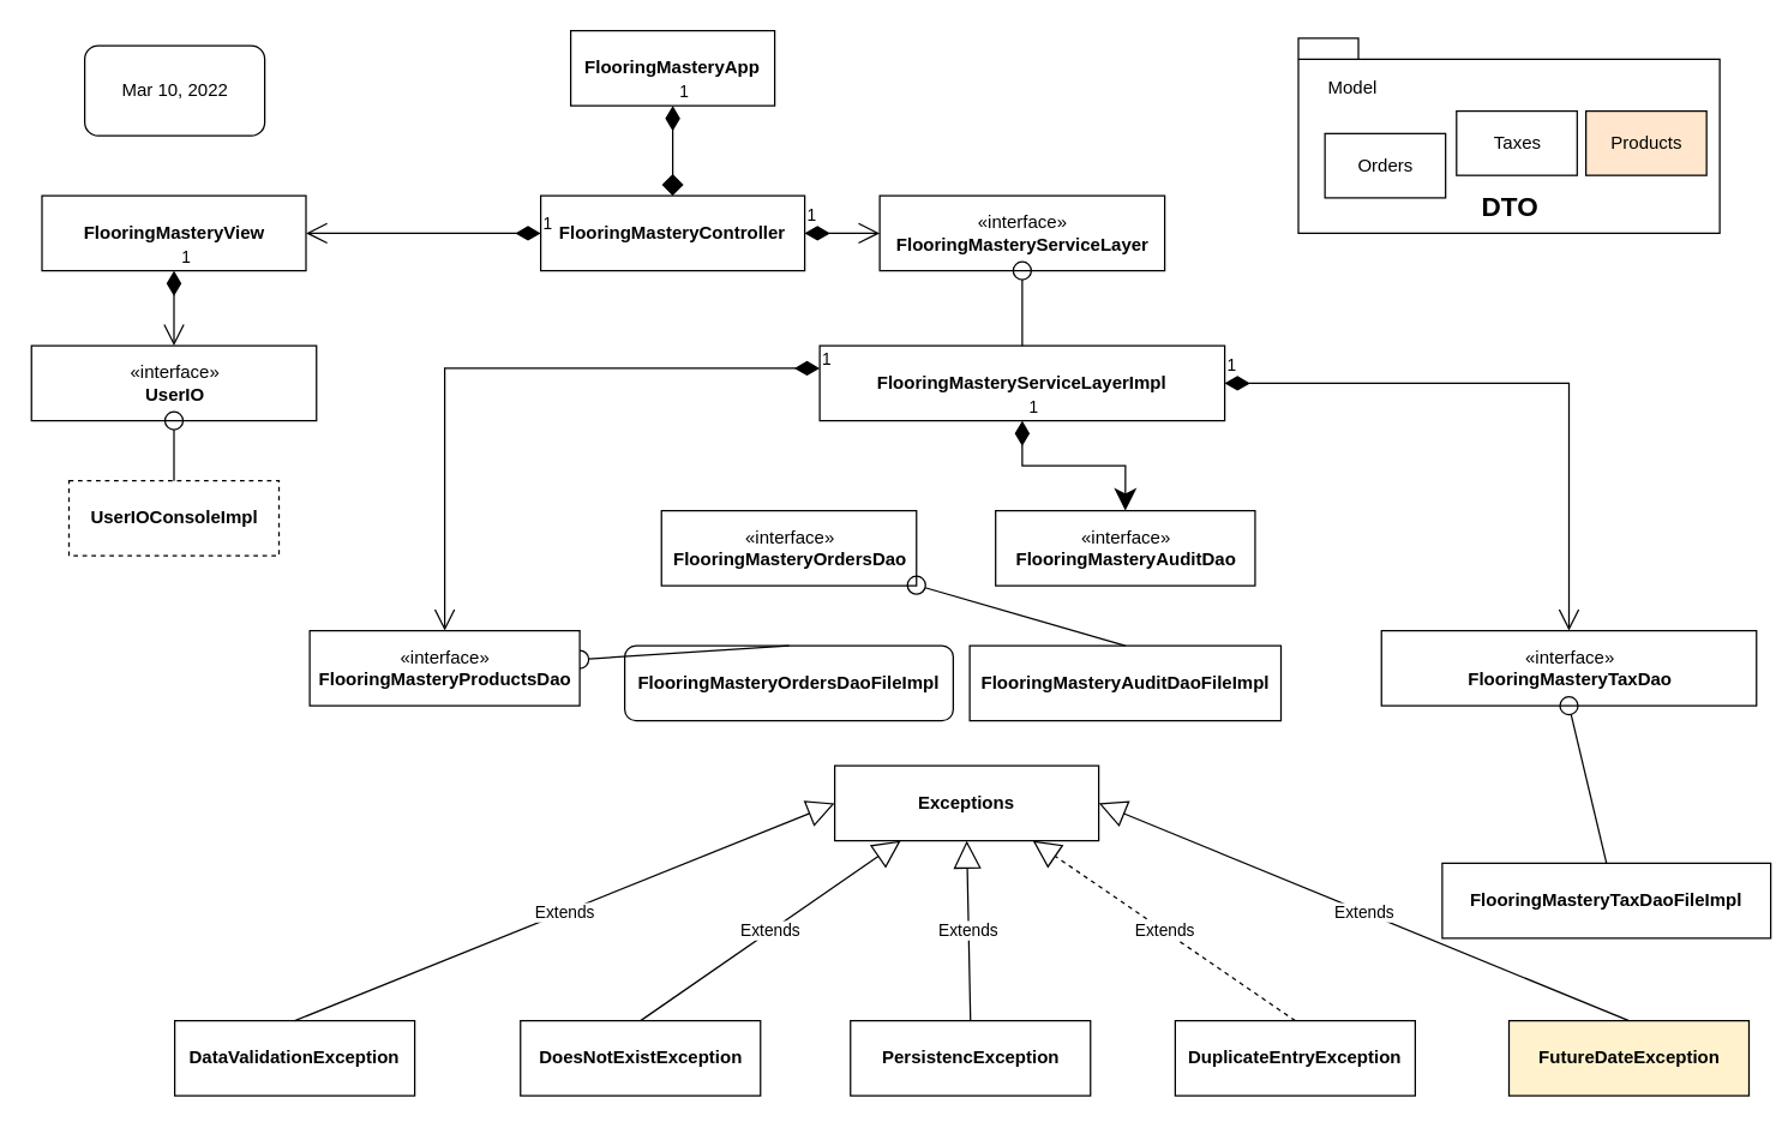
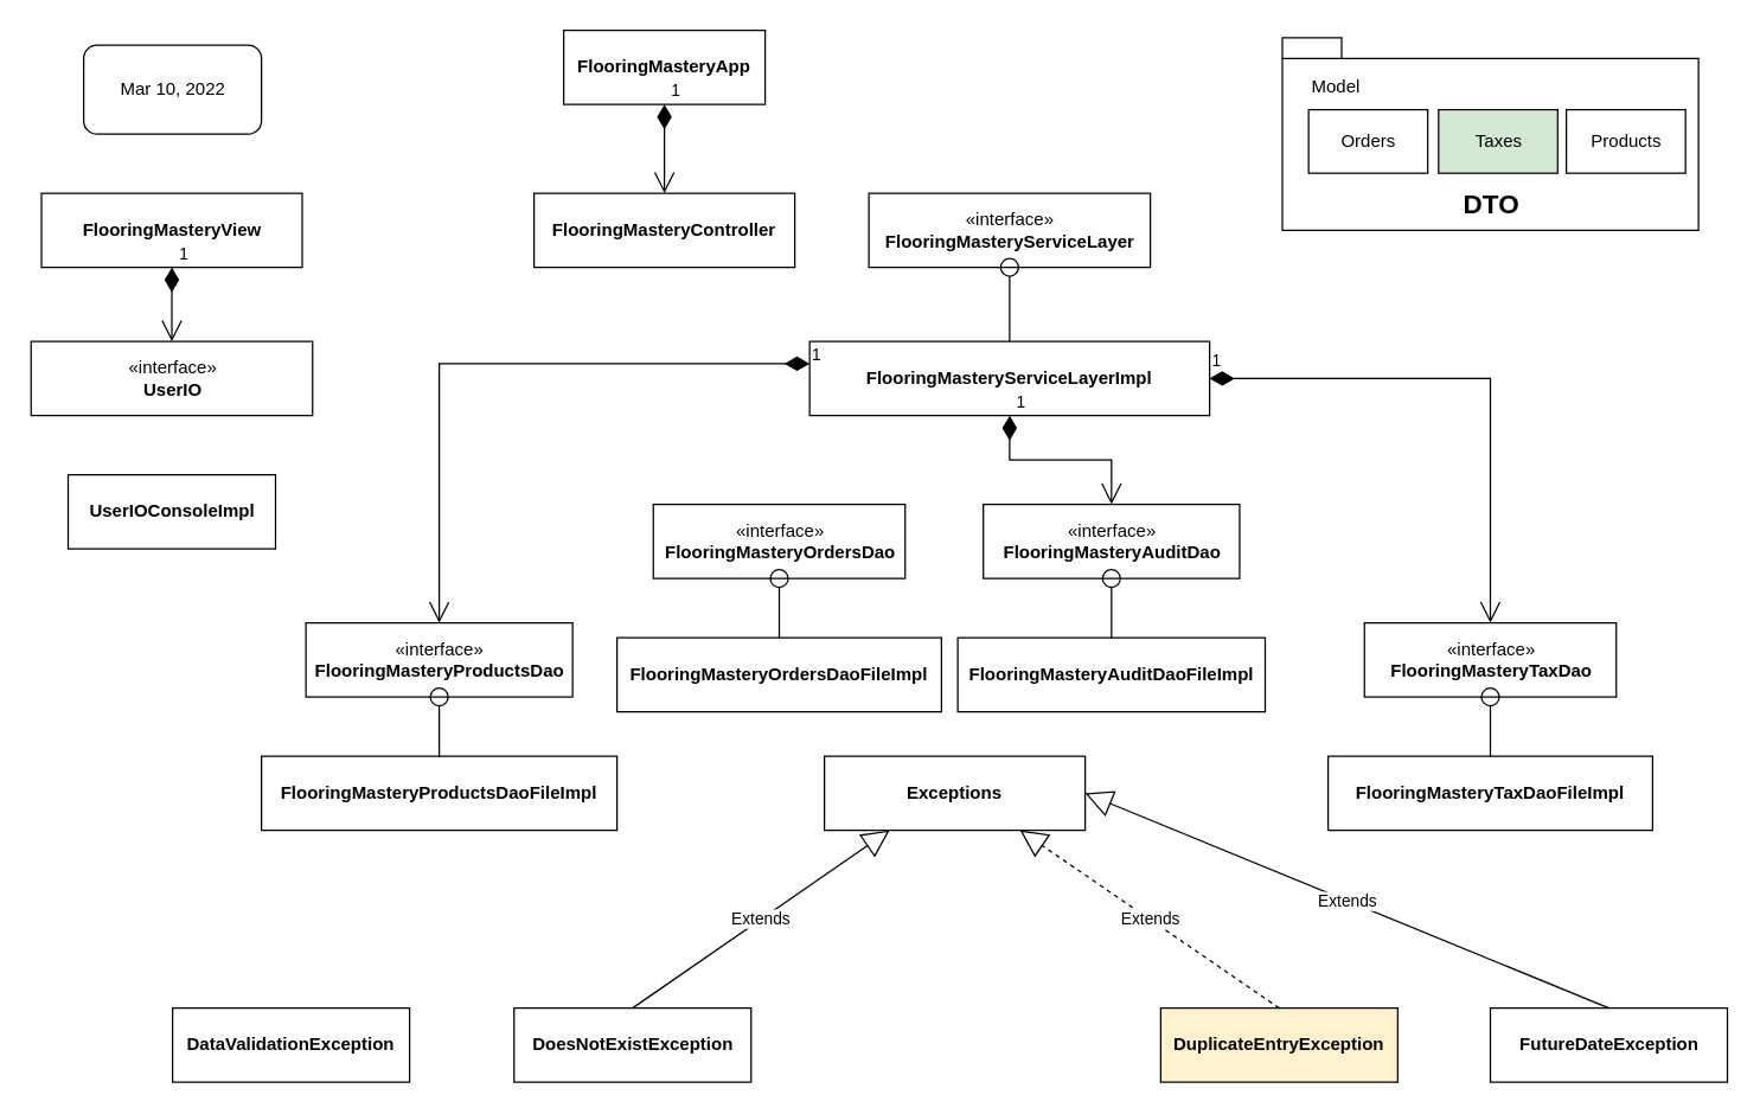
  <mxCell id="0" />
  <mxCell id="1" parent="0" />
  <mxCell id="2" value="&lt;p style=&quot;margin: 0px ; margin-top: 4px ; text-align: center&quot;&gt;&lt;br&gt;&lt;b&gt;FlooringMasteryApp&lt;/b&gt;&lt;/p&gt;" style="verticalAlign=top;align=left;overflow=fill;fontSize=12;fontFamily=Helvetica;html=1;" parent="1" vertex="1"><mxGeometry x="380" y="20" width="136" height="50" as="geometry" /></mxCell>
  <mxCell id="3" value="&lt;p style=&quot;margin: 0px ; margin-top: 4px ; text-align: center&quot;&gt;&lt;br&gt;&lt;b&gt;FlooringMasteryController&lt;/b&gt;&lt;/p&gt;" style="verticalAlign=top;align=left;overflow=fill;fontSize=12;fontFamily=Helvetica;html=1;" parent="1" vertex="1"><mxGeometry x="360" y="130" width="176" height="50" as="geometry" /></mxCell>
- <mxCell id="4" value="1" style="endArrow=diamond;html=1;endSize=12;startArrow=diamondThin;startSize=14;startFill=1;edgeStyle=orthogonalEdgeStyle;align=left;verticalAlign=bottom;rounded=0;exitX=0.5;exitY=1;exitDx=0;exitDy=0;entryX=0.5;entryY=0;entryDx=0;entryDy=0;" parent="1" source="2" target="3" edge="1"><mxGeometry x="-1" y="3" relative="1" as="geometry"><mxPoint x="476" y="250" as="sourcePoint" /><mxPoint x="636" y="250" as="targetPoint" /></mxGeometry></mxCell>
+ <mxCell id="4" value="1" style="endArrow=open;html=1;endSize=12;startArrow=diamondThin;startSize=14;startFill=1;edgeStyle=orthogonalEdgeStyle;align=left;verticalAlign=bottom;rounded=0;exitX=0.5;exitY=1;exitDx=0;exitDy=0;entryX=0.5;entryY=0;entryDx=0;entryDy=0;" parent="1" source="2" target="3" edge="1"><mxGeometry x="-1" y="3" relative="1" as="geometry"><mxPoint x="476" y="250" as="sourcePoint" /><mxPoint x="636" y="250" as="targetPoint" /></mxGeometry></mxCell>
  <mxCell id="5" value="&lt;p style=&quot;margin: 0px ; margin-top: 4px ; text-align: center&quot;&gt;&lt;br&gt;&lt;b&gt;FlooringMasteryServiceLayerImpl&lt;/b&gt;&lt;/p&gt;" style="verticalAlign=top;align=left;overflow=fill;fontSize=12;fontFamily=Helvetica;html=1;" parent="1" vertex="1"><mxGeometry x="546" y="230" width="270" height="50" as="geometry" /></mxCell>
  <mxCell id="6" value="«interface»&lt;br&gt;&lt;b&gt;FlooringMasteryServiceLayer&lt;/b&gt;" style="html=1;" parent="1" vertex="1"><mxGeometry x="586" y="130" width="190" height="50" as="geometry" /></mxCell>
  <mxCell id="7" value="" style="endArrow=oval;endFill=0;endSize=12;html=1;rounded=0;exitX=0.5;exitY=0;exitDx=0;exitDy=0;entryX=0.5;entryY=1;entryDx=0;entryDy=0;" parent="1" source="5" target="6" edge="1"><mxGeometry width="160" relative="1" as="geometry"><mxPoint x="276" y="290" as="sourcePoint" /><mxPoint x="436" y="290" as="targetPoint" /></mxGeometry></mxCell>
  <mxCell id="8" value="«interface»&lt;br&gt;&lt;b&gt;UserIO&lt;/b&gt;" style="html=1;" parent="1" vertex="1"><mxGeometry x="20.5" y="230" width="190" height="50" as="geometry" /></mxCell>
  <mxCell id="9" value="&lt;p style=&quot;margin: 0px ; margin-top: 4px ; text-align: center&quot;&gt;&lt;br&gt;&lt;b&gt;FlooringMasteryView&lt;/b&gt;&lt;/p&gt;" style="verticalAlign=top;align=left;overflow=fill;fontSize=12;fontFamily=Helvetica;html=1;" parent="1" vertex="1"><mxGeometry x="27.5" y="130" width="176" height="50" as="geometry" /></mxCell>
- <mxCell id="10" value="&lt;p style=&quot;margin: 0px ; margin-top: 4px ; text-align: center&quot;&gt;&lt;br&gt;&lt;b&gt;UserIOConsoleImpl&lt;/b&gt;&lt;/p&gt;" style="verticalAlign=top;align=left;overflow=fill;fontSize=12;fontFamily=Helvetica;html=1;dashed=1;" parent="1" vertex="1"><mxGeometry x="45.5" y="320" width="140" height="50" as="geometry" /></mxCell>
- <mxCell id="11" value="1" style="endArrow=open;html=1;endSize=12;startArrow=diamondThin;startSize=14;startFill=1;edgeStyle=orthogonalEdgeStyle;align=left;verticalAlign=bottom;rounded=0;exitX=1;exitY=0.5;exitDx=0;exitDy=0;entryX=0;entryY=0.5;entryDx=0;entryDy=0;" parent="1" source="3" target="6" edge="1"><mxGeometry x="-1" y="3" relative="1" as="geometry"><mxPoint x="276" y="290" as="sourcePoint" /><mxPoint x="436" y="290" as="targetPoint" /></mxGeometry></mxCell>
- <mxCell id="12" value="1" style="endArrow=open;html=1;endSize=12;startArrow=diamondThin;startSize=14;startFill=1;edgeStyle=orthogonalEdgeStyle;align=left;verticalAlign=bottom;rounded=0;exitX=0;exitY=0.5;exitDx=0;exitDy=0;entryX=1;entryY=0.5;entryDx=0;entryDy=0;" parent="1" source="3" target="9" edge="1"><mxGeometry x="-1" y="3" relative="1" as="geometry"><mxPoint x="276" y="290" as="sourcePoint" /><mxPoint x="436" y="290" as="targetPoint" /></mxGeometry></mxCell>
+ <mxCell id="10" value="&lt;p style=&quot;margin: 0px ; margin-top: 4px ; text-align: center&quot;&gt;&lt;br&gt;&lt;b&gt;UserIOConsoleImpl&lt;/b&gt;&lt;/p&gt;" style="verticalAlign=top;align=left;overflow=fill;fontSize=12;fontFamily=Helvetica;html=1;" parent="1" vertex="1"><mxGeometry x="45.5" y="320" width="140" height="50" as="geometry" /></mxCell>
  <mxCell id="13" value="1" style="endArrow=open;html=1;endSize=12;startArrow=diamondThin;startSize=14;startFill=1;edgeStyle=orthogonalEdgeStyle;align=left;verticalAlign=bottom;rounded=0;exitX=0.5;exitY=1;exitDx=0;exitDy=0;entryX=0.5;entryY=0;entryDx=0;entryDy=0;" parent="1" source="9" target="8" edge="1"><mxGeometry x="-1" y="3" relative="1" as="geometry"><mxPoint x="167.5" y="290" as="sourcePoint" /><mxPoint x="115.5" y="210" as="targetPoint" /></mxGeometry></mxCell>
  <mxCell id="14" value="«interface»&lt;br&gt;&lt;b&gt;FlooringMasteryAuditDao&lt;/b&gt;" style="html=1;" parent="1" vertex="1"><mxGeometry x="663.25" y="340" width="173" height="50" as="geometry" /></mxCell>
  <mxCell id="15" value="«interface»&lt;br&gt;&lt;b&gt;FlooringMasteryOrdersDao&lt;/b&gt;" style="html=1;" parent="1" vertex="1"><mxGeometry x="440.5" y="340" width="170" height="50" as="geometry" /></mxCell>
- <mxCell id="16" value="" style="endArrow=oval;endFill=0;endSize=12;html=1;rounded=0;entryX=0.5;entryY=1;entryDx=0;entryDy=0;exitX=0.5;exitY=0;exitDx=0;exitDy=0;" parent="1" source="10" target="8" edge="1"><mxGeometry width="160" relative="1" as="geometry"><mxPoint x="167.5" y="290" as="sourcePoint" /><mxPoint x="327.5" y="290" as="targetPoint" /></mxGeometry></mxCell>
- <mxCell id="17" value="&lt;p style=&quot;margin: 0px ; margin-top: 4px ; text-align: center&quot;&gt;&lt;br&gt;&lt;b&gt;FlooringMasteryOrdersDaoFileImpl&lt;/b&gt;&lt;/p&gt;" style="verticalAlign=top;align=left;overflow=fill;fontSize=12;fontFamily=Helvetica;html=1;rounded=1;" parent="1" vertex="1"><mxGeometry x="416" y="430" width="219" height="50" as="geometry" /></mxCell>
+ <mxCell id="17" value="&lt;p style=&quot;margin: 0px ; margin-top: 4px ; text-align: center&quot;&gt;&lt;br&gt;&lt;b&gt;FlooringMasteryOrdersDaoFileImpl&lt;/b&gt;&lt;/p&gt;" style="verticalAlign=top;align=left;overflow=fill;fontSize=12;fontFamily=Helvetica;html=1;" parent="1" vertex="1"><mxGeometry x="416" y="430" width="219" height="50" as="geometry" /></mxCell>
  <mxCell id="18" value="&lt;p style=&quot;margin: 0px ; margin-top: 4px ; text-align: center&quot;&gt;&lt;br&gt;&lt;b&gt;FlooringMasteryAuditDaoFileImpl&lt;/b&gt;&lt;/p&gt;" style="verticalAlign=top;align=left;overflow=fill;fontSize=12;fontFamily=Helvetica;html=1;" parent="1" vertex="1"><mxGeometry x="646" y="430" width="207.5" height="50" as="geometry" /></mxCell>
- <mxCell id="19" value="" style="endArrow=oval;endFill=0;endSize=12;html=1;rounded=0;exitX=0.5;exitY=0;exitDx=0;exitDy=0;" parent="1" source="17" target="28" edge="1"><mxGeometry width="160" relative="1" as="geometry"><mxPoint x="276" y="290" as="sourcePoint" /><mxPoint x="436" y="290" as="targetPoint" /></mxGeometry></mxCell>
- <mxCell id="20" value="" style="endArrow=oval;endFill=0;endSize=12;html=1;rounded=0;exitX=0.5;exitY=0;exitDx=0;exitDy=0;" parent="1" source="18" target="15" edge="1"><mxGeometry width="160" relative="1" as="geometry"><mxPoint x="276" y="290" as="sourcePoint" /><mxPoint x="436" y="290" as="targetPoint" /></mxGeometry></mxCell>
+ <mxCell id="19" value="" style="endArrow=oval;endFill=0;endSize=12;html=1;rounded=0;exitX=0.5;exitY=0;exitDx=0;exitDy=0;entryX=0.5;entryY=1;entryDx=0;entryDy=0;" parent="1" source="17" target="15" edge="1"><mxGeometry width="160" relative="1" as="geometry"><mxPoint x="276" y="290" as="sourcePoint" /><mxPoint x="436" y="290" as="targetPoint" /></mxGeometry></mxCell>
+ <mxCell id="20" value="" style="endArrow=oval;endFill=0;endSize=12;html=1;rounded=0;exitX=0.5;exitY=0;exitDx=0;exitDy=0;entryX=0.5;entryY=1;entryDx=0;entryDy=0;" parent="1" source="18" target="14" edge="1"><mxGeometry width="160" relative="1" as="geometry"><mxPoint x="276" y="290" as="sourcePoint" /><mxPoint x="436" y="290" as="targetPoint" /></mxGeometry></mxCell>
  <mxCell id="21" value="&lt;p style=&quot;margin: 0px ; margin-top: 4px ; text-align: center&quot;&gt;&lt;br&gt;&lt;b&gt;Exceptions&lt;/b&gt;&lt;/p&gt;" style="verticalAlign=top;align=left;overflow=fill;fontSize=12;fontFamily=Helvetica;html=1;" parent="1" vertex="1"><mxGeometry x="556" y="510" width="176" height="50" as="geometry" /></mxCell>
  <mxCell id="22" value="" style="group" vertex="1" connectable="0" parent="1"><mxGeometry x="875.5" y="35" width="270.5" height="120" as="geometry" /></mxCell>
  <mxCell id="23" value="&lt;font style=&quot;font-size: 18px&quot;&gt;&lt;br&gt;&lt;br&gt;&lt;br&gt;&lt;br&gt;DTO&lt;/font&gt;" style="shape=folder;fontStyle=1;spacingTop=10;tabWidth=40;tabHeight=14;tabPosition=left;html=1;" parent="22" vertex="1"><mxGeometry x="-10.404" y="-10" width="280.904" height="130" as="geometry" /></mxCell>
- <mxCell id="24" value="Orders" style="html=1;" parent="22" vertex="1"><mxGeometry x="7.311" y="53.571" width="80.419" height="42.857" as="geometry" /></mxCell>
- <mxCell id="25" value="Taxes" style="html=1;" parent="22" vertex="1"><mxGeometry x="95.041" y="38.571" width="80.419" height="42.857" as="geometry" /></mxCell>
- <mxCell id="26" value="Products" style="html=1;fillColor=#ffe6cc;" parent="22" vertex="1"><mxGeometry x="181.308" y="38.571" width="80.419" height="42.857" as="geometry" /></mxCell>
+ <mxCell id="24" value="Orders" style="html=1;" parent="22" vertex="1"><mxGeometry x="7.311" y="38.571" width="80.419" height="42.857" as="geometry" /></mxCell>
+ <mxCell id="25" value="Taxes" style="html=1;fillColor=#d5e8d4;" parent="22" vertex="1"><mxGeometry x="95.041" y="38.571" width="80.419" height="42.857" as="geometry" /></mxCell>
+ <mxCell id="26" value="Products" style="html=1;" parent="22" vertex="1"><mxGeometry x="181.308" y="38.571" width="80.419" height="42.857" as="geometry" /></mxCell>
  <mxCell id="27" value="Model" style="text;html=1;resizable=0;autosize=1;align=center;verticalAlign=middle;points=[];fillColor=none;strokeColor=none;rounded=0;" parent="22" vertex="1"><mxGeometry y="12.857" width="50" height="20" as="geometry" /></mxCell>
  <mxCell id="28" value="«interface»&lt;br&gt;&lt;b&gt;FlooringMasteryProductsDao&lt;/b&gt;" style="html=1;" vertex="1" parent="1"><mxGeometry x="206" y="420" width="180" height="50" as="geometry" /></mxCell>
+ <mxCell id="29" value="&lt;p style=&quot;margin: 0px ; margin-top: 4px ; text-align: center&quot;&gt;&lt;br&gt;&lt;b&gt;FlooringMasteryProductsDaoFileImpl&lt;/b&gt;&lt;/p&gt;" style="verticalAlign=top;align=left;overflow=fill;fontSize=12;fontFamily=Helvetica;html=1;" vertex="1" parent="1"><mxGeometry x="176" y="510" width="240" height="50" as="geometry" /></mxCell>
  <mxCell id="30" value="1" style="endArrow=open;html=1;endSize=12;startArrow=diamondThin;startSize=14;startFill=1;edgeStyle=orthogonalEdgeStyle;align=left;verticalAlign=bottom;rounded=0;exitX=0;exitY=0.5;exitDx=0;exitDy=0;entryX=0.5;entryY=0;entryDx=0;entryDy=0;" edge="1" parent="1" target="28"><mxGeometry x="-1" y="3" relative="1" as="geometry"><mxPoint x="546" y="245" as="sourcePoint" /><mxPoint x="66" y="360" as="targetPoint" /><Array as="points"><mxPoint x="296" y="245" /></Array></mxGeometry></mxCell>
- <mxCell id="32" value="«interface»&lt;br&gt;&lt;b&gt;FlooringMasteryTaxDao&lt;/b&gt;" style="html=1;" vertex="1" parent="1"><mxGeometry x="920.5" y="420" width="250" height="50" as="geometry" /></mxCell>
- <mxCell id="33" value="&lt;p style=&quot;margin: 0px ; margin-top: 4px ; text-align: center&quot;&gt;&lt;br&gt;&lt;b&gt;FlooringMasteryTaxDaoFileImpl&lt;/b&gt;&lt;/p&gt;" style="verticalAlign=top;align=left;overflow=fill;fontSize=12;fontFamily=Helvetica;html=1;" vertex="1" parent="1"><mxGeometry x="961" y="575" width="219" height="50" as="geometry" /></mxCell>
+ <mxCell id="31" value="" style="endArrow=oval;endFill=0;endSize=12;html=1;rounded=0;exitX=0.5;exitY=0;exitDx=0;exitDy=0;entryX=0.5;entryY=1;entryDx=0;entryDy=0;" edge="1" parent="1" source="29" target="28"><mxGeometry width="160" relative="1" as="geometry"><mxPoint x="46" y="370" as="sourcePoint" /><mxPoint x="206" y="370" as="targetPoint" /></mxGeometry></mxCell>
+ <mxCell id="32" value="«interface»&lt;br&gt;&lt;b&gt;FlooringMasteryTaxDao&lt;/b&gt;" style="html=1;" vertex="1" parent="1"><mxGeometry x="920.5" y="420" width="170" height="50" as="geometry" /></mxCell>
+ <mxCell id="33" value="&lt;p style=&quot;margin: 0px ; margin-top: 4px ; text-align: center&quot;&gt;&lt;br&gt;&lt;b&gt;FlooringMasteryTaxDaoFileImpl&lt;/b&gt;&lt;/p&gt;" style="verticalAlign=top;align=left;overflow=fill;fontSize=12;fontFamily=Helvetica;html=1;" vertex="1" parent="1"><mxGeometry x="896" y="510" width="219" height="50" as="geometry" /></mxCell>
  <mxCell id="34" value="1" style="endArrow=open;html=1;endSize=12;startArrow=diamondThin;startSize=14;startFill=1;edgeStyle=orthogonalEdgeStyle;align=left;verticalAlign=bottom;rounded=0;exitX=1;exitY=0.5;exitDx=0;exitDy=0;entryX=0.5;entryY=0;entryDx=0;entryDy=0;" edge="1" parent="1" target="32" source="5"><mxGeometry x="-1" y="3" relative="1" as="geometry"><mxPoint x="1093.5" y="360" as="sourcePoint" /><mxPoint x="916" y="370" as="targetPoint" /></mxGeometry></mxCell>
  <mxCell id="35" value="" style="endArrow=oval;endFill=0;endSize=12;html=1;rounded=0;exitX=0.5;exitY=0;exitDx=0;exitDy=0;entryX=0.5;entryY=1;entryDx=0;entryDy=0;" edge="1" parent="1" source="33" target="32"><mxGeometry width="160" relative="1" as="geometry"><mxPoint x="756" y="370" as="sourcePoint" /><mxPoint x="916" y="370" as="targetPoint" /></mxGeometry></mxCell>
  <mxCell id="36" value="" style="group" vertex="1" connectable="0" parent="1"><mxGeometry x="56" y="30" width="120" height="60" as="geometry" /></mxCell>
  <mxCell id="37" value="" style="rounded=1;whiteSpace=wrap;html=1;" parent="36" vertex="1"><mxGeometry width="120" height="60" as="geometry" /></mxCell>
  <mxCell id="38" value="Mar 10, 2022" style="text;html=1;resizable=0;autosize=1;align=center;verticalAlign=middle;points=[];fillColor=none;strokeColor=none;rounded=0;" parent="36" vertex="1"><mxGeometry x="15" y="20" width="90" height="20" as="geometry" /></mxCell>
- <mxCell id="39" value="1" style="endArrow=classic;html=1;endSize=12;startArrow=diamondThin;startSize=14;startFill=1;edgeStyle=orthogonalEdgeStyle;align=left;verticalAlign=bottom;rounded=0;entryX=0.5;entryY=0;entryDx=0;entryDy=0;" edge="1" parent="1" source="5" target="14"><mxGeometry x="-1" y="3" relative="1" as="geometry"><mxPoint x="566" y="320" as="sourcePoint" /><mxPoint x="726" y="320" as="targetPoint" /></mxGeometry></mxCell>
+ <mxCell id="39" value="1" style="endArrow=open;html=1;endSize=12;startArrow=diamondThin;startSize=14;startFill=1;edgeStyle=orthogonalEdgeStyle;align=left;verticalAlign=bottom;rounded=0;entryX=0.5;entryY=0;entryDx=0;entryDy=0;" edge="1" parent="1" source="5" target="14"><mxGeometry x="-1" y="3" relative="1" as="geometry"><mxPoint x="566" y="320" as="sourcePoint" /><mxPoint x="726" y="320" as="targetPoint" /></mxGeometry></mxCell>
  <mxCell id="40" value="" style="group" vertex="1" connectable="0" parent="1"><mxGeometry x="116" y="680" width="1049.5" height="50" as="geometry" /></mxCell>
  <mxCell id="41" value="&lt;p style=&quot;margin: 0px ; margin-top: 4px ; text-align: center&quot;&gt;&lt;br&gt;&lt;b&gt;DataValidationException&lt;/b&gt;&lt;/p&gt;" style="verticalAlign=top;align=left;overflow=fill;fontSize=12;fontFamily=Helvetica;html=1;" vertex="1" parent="40"><mxGeometry width="160" height="50" as="geometry" /></mxCell>
  <mxCell id="42" value="&lt;p style=&quot;margin: 0px ; margin-top: 4px ; text-align: center&quot;&gt;&lt;br&gt;&lt;b&gt;DoesNotExistException&lt;/b&gt;&lt;/p&gt;" style="verticalAlign=top;align=left;overflow=fill;fontSize=12;fontFamily=Helvetica;html=1;" vertex="1" parent="40"><mxGeometry x="230.5" width="160" height="50" as="geometry" /></mxCell>
- <mxCell id="43" value="&lt;p style=&quot;margin: 0px ; margin-top: 4px ; text-align: center&quot;&gt;&lt;br&gt;&lt;b&gt;DuplicateEntryException&lt;/b&gt;&lt;/p&gt;" style="verticalAlign=top;align=left;overflow=fill;fontSize=12;fontFamily=Helvetica;html=1;" vertex="1" parent="40"><mxGeometry x="667" width="160" height="50" as="geometry" /></mxCell>
- <mxCell id="44" value="&lt;p style=&quot;margin: 0px ; margin-top: 4px ; text-align: center&quot;&gt;&lt;br&gt;&lt;b&gt;FutureDateException&lt;/b&gt;&lt;/p&gt;" style="verticalAlign=top;align=left;overflow=fill;fontSize=12;fontFamily=Helvetica;html=1;fillColor=#fff2cc;" vertex="1" parent="40"><mxGeometry x="889.5" width="160" height="50" as="geometry" /></mxCell>
- <mxCell id="45" value="&lt;p style=&quot;margin: 0px ; margin-top: 4px ; text-align: center&quot;&gt;&lt;br&gt;&lt;b&gt;PersistencException&lt;/b&gt;&lt;/p&gt;" style="verticalAlign=top;align=left;overflow=fill;fontSize=12;fontFamily=Helvetica;html=1;" vertex="1" parent="40"><mxGeometry x="450.5" width="160" height="50" as="geometry" /></mxCell>
- <mxCell id="46" value="Extends" style="endArrow=block;endSize=16;endFill=0;html=1;rounded=0;exitX=0.5;exitY=0;exitDx=0;exitDy=0;entryX=0;entryY=0.5;entryDx=0;entryDy=0;" edge="1" parent="1" source="41" target="21"><mxGeometry width="160" relative="1" as="geometry"><mxPoint x="200" y="650" as="sourcePoint" /><mxPoint x="360" y="650" as="targetPoint" /></mxGeometry></mxCell>
+ <mxCell id="43" value="&lt;p style=&quot;margin: 0px ; margin-top: 4px ; text-align: center&quot;&gt;&lt;br&gt;&lt;b&gt;DuplicateEntryException&lt;/b&gt;&lt;/p&gt;" style="verticalAlign=top;align=left;overflow=fill;fontSize=12;fontFamily=Helvetica;html=1;fillColor=#fff2cc;" vertex="1" parent="40"><mxGeometry x="667" width="160" height="50" as="geometry" /></mxCell>
+ <mxCell id="44" value="&lt;p style=&quot;margin: 0px ; margin-top: 4px ; text-align: center&quot;&gt;&lt;br&gt;&lt;b&gt;FutureDateException&lt;/b&gt;&lt;/p&gt;" style="verticalAlign=top;align=left;overflow=fill;fontSize=12;fontFamily=Helvetica;html=1;" vertex="1" parent="40"><mxGeometry x="889.5" width="160" height="50" as="geometry" /></mxCell>
  <mxCell id="47" value="Extends" style="endArrow=block;endSize=16;endFill=0;html=1;rounded=0;exitX=0.5;exitY=0;exitDx=0;exitDy=0;entryX=0.25;entryY=1;entryDx=0;entryDy=0;" edge="1" parent="1" source="42" target="21"><mxGeometry width="160" relative="1" as="geometry"><mxPoint x="206" y="690" as="sourcePoint" /><mxPoint x="566" y="545" as="targetPoint" /></mxGeometry></mxCell>
- <mxCell id="48" value="Extends" style="endArrow=block;endSize=16;endFill=0;html=1;rounded=0;exitX=0.5;exitY=0;exitDx=0;exitDy=0;entryX=0.5;entryY=1;entryDx=0;entryDy=0;" edge="1" parent="1" source="45" target="21"><mxGeometry width="160" relative="1" as="geometry"><mxPoint x="436.5" y="690" as="sourcePoint" /><mxPoint x="610" y="570" as="targetPoint" /></mxGeometry></mxCell>
  <mxCell id="49" value="Extends" style="endArrow=block;endSize=16;endFill=0;html=1;rounded=0;exitX=0.5;exitY=0;exitDx=0;exitDy=0;entryX=0.75;entryY=1;entryDx=0;entryDy=0;dashed=1;" edge="1" parent="1" source="43" target="21"><mxGeometry width="160" relative="1" as="geometry"><mxPoint x="656.5" y="690" as="sourcePoint" /><mxPoint x="654" y="570" as="targetPoint" /></mxGeometry></mxCell>
  <mxCell id="50" value="Extends" style="endArrow=block;endSize=16;endFill=0;html=1;rounded=0;exitX=0.5;exitY=0;exitDx=0;exitDy=0;entryX=1;entryY=0.5;entryDx=0;entryDy=0;" edge="1" parent="1" source="44" target="21"><mxGeometry width="160" relative="1" as="geometry"><mxPoint x="873" y="690" as="sourcePoint" /><mxPoint x="698" y="570" as="targetPoint" /></mxGeometry></mxCell>
